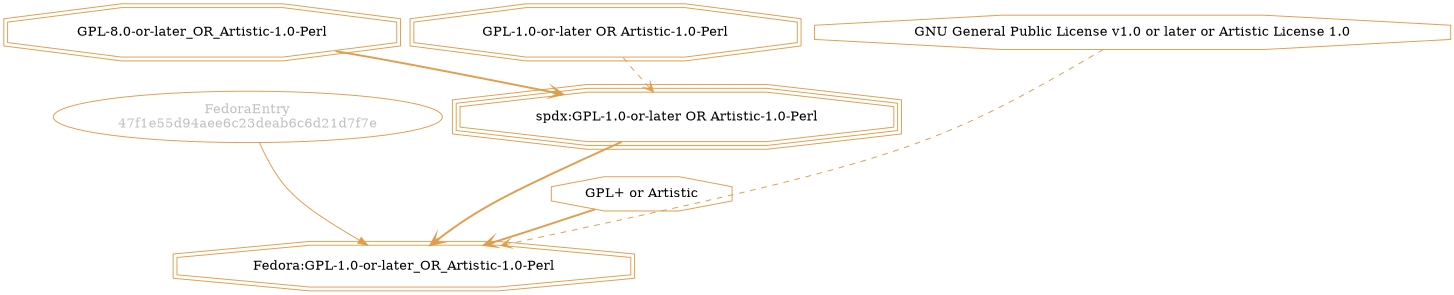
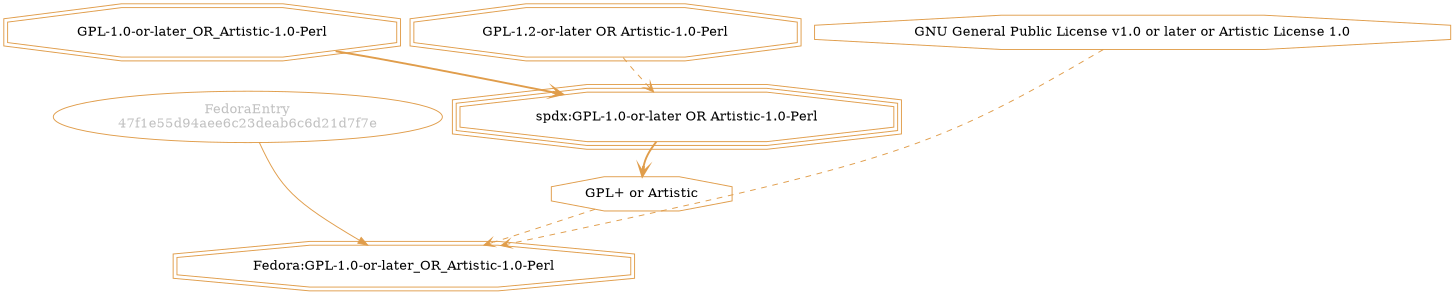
  strict digraph {
    splines=curved
    node [color="#e09d4b" shape=doubleoctagon]
    edge [color="#e09d4b" weight=0.5 arrowhead=vee style=dashed]
    n1 [fillcolor="beige;1" fontcolor=gray label="FedoraEntry\n47f1e55d94aee6c23deab6c6d21d7f7e" shape=ellipse]
    n2 [label="Fedora:GPL-1.0-or-later_OR_Artistic-1.0-Perl"]
-   n3 [label="GPL-8.0-or-later_OR_Artistic-1.0-Perl"]
+   n3 [label="GPL-1.0-or-later_OR_Artistic-1.0-Perl"]
    n4 [label="spdx:GPL-1.0-or-later OR Artistic-1.0-Perl" shape=tripleoctagon]
-   n5 [label="GPL-1.0-or-later OR Artistic-1.0-Perl"]
+   n5 [label="GPL-1.2-or-later OR Artistic-1.0-Perl"]
    n6 [label="GNU General Public License v1.0 or later or Artistic License 1.0" shape=octagon]
    n7 [label="GPL+ or Artistic" shape=octagon]
    n1 -> n2 [arrowhead="" style=""]
    n3 -> n4 [style=bold weight=0.7]
-   n4 -> n2 [style=bold weight=0.7]
+   n4 -> n7 [style=bold weight=0.7]
    n5 -> n4 [weight=0.7]
    n6 -> n2
-   n7 -> n2 [style=bold]
+   n7 -> n2
  }
